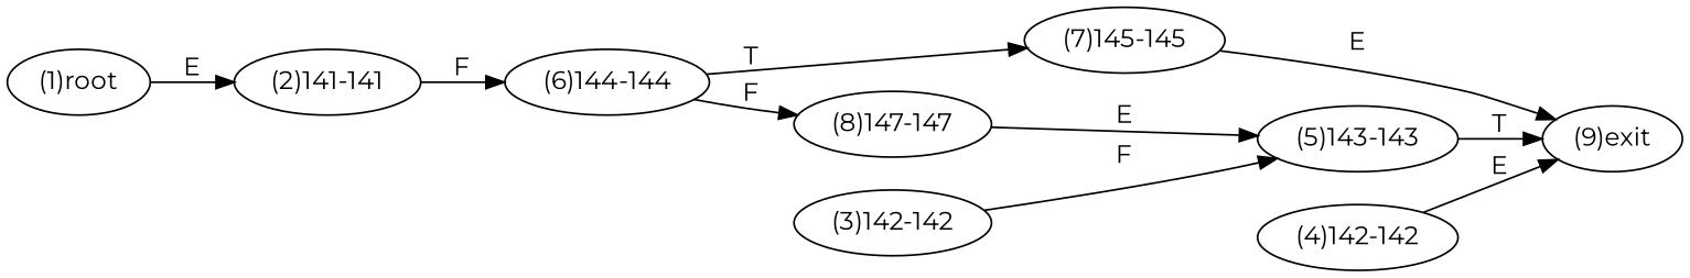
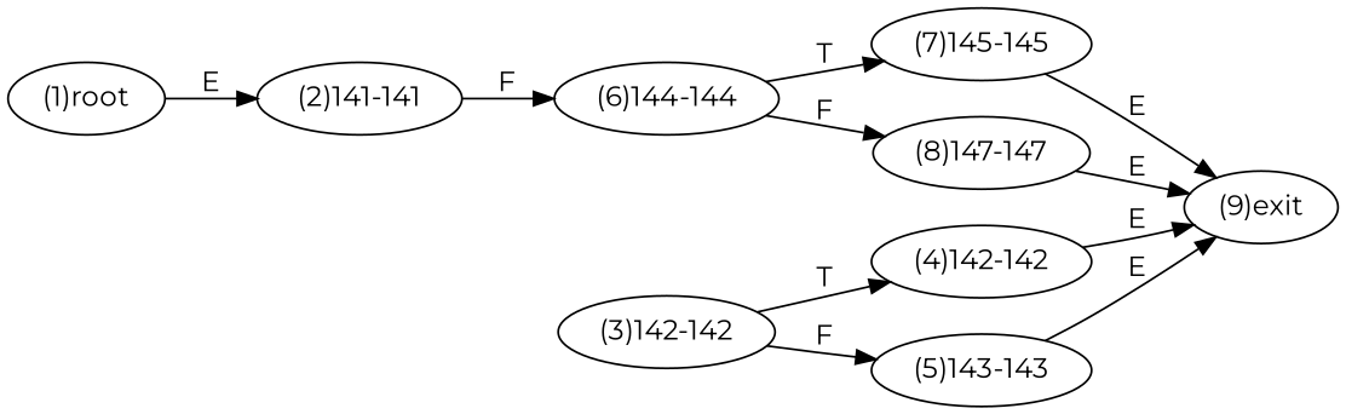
  digraph {
    fontname=Montserrat
    rankdir=LR
    node [fontname=Montserrat]
    edge [fontname=Montserrat]
    n1 [label="(1)root"]
    n2 [label="(2)141-141"]
    n3 [label="(6)144-144"]
    n4 [label="(3)142-142"]
    n5 [label="(4)142-142"]
    n6 [label="(5)143-143"]
    n7 [label="(7)145-145"]
    n8 [label="(8)147-147"]
    n9 [label="(9)exit"]
    n1 -> n2 [label=E]
    n2 -> n3 [label=F]
    n3 -> n7 [label=T]
    n3 -> n8 [label=F]
+   n4 -> n5 [label=T]
    n4 -> n6 [label=F]
    n5 -> n9 [label=E]
-   n6 -> n9 [label=T]
+   n6 -> n9 [label=E]
    n7 -> n9 [label=E]
-   n8 -> n6 [label=E]
+   n8 -> n9 [label=E]
  }
